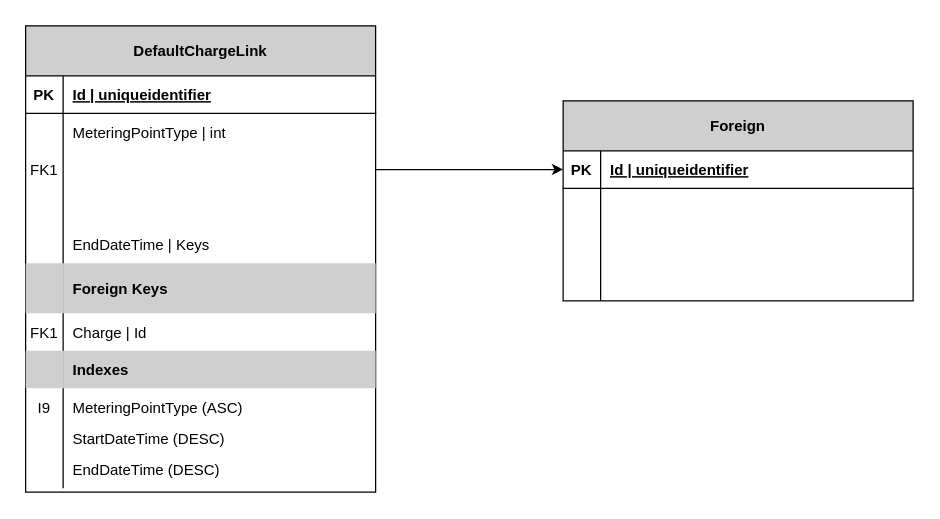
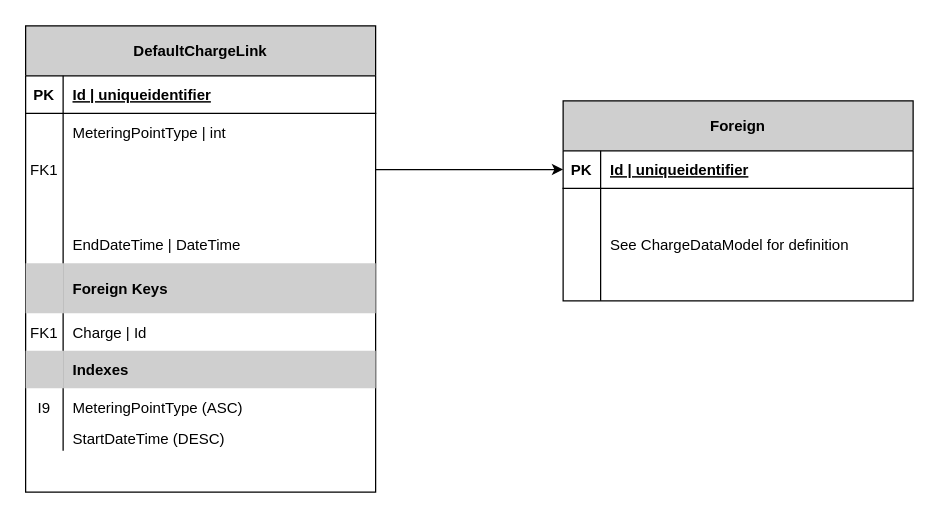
  <mxCell id="0" />
  <mxCell id="1" parent="0" />
  <mxCell id="2" value="DefaultChargeLink" style="shape=table;startSize=40;container=1;collapsible=1;childLayout=tableLayout;fixedRows=1;rowLines=0;fontStyle=1;align=center;resizeLast=1;fillColor=#CFCFCF;" parent="1" vertex="1"><mxGeometry x="20" y="20" width="280" height="373" as="geometry" /></mxCell>
  <mxCell id="3" value="" style="shape=partialRectangle;collapsible=0;dropTarget=0;pointerEvents=0;fillColor=none;top=0;left=0;bottom=1;right=0;points=[[0,0.5],[1,0.5]];portConstraint=eastwest;" parent="2" vertex="1"><mxGeometry y="40" width="280" height="30" as="geometry" /></mxCell>
  <mxCell id="4" value="PK" style="shape=partialRectangle;connectable=0;fillColor=none;top=0;left=0;bottom=0;right=0;fontStyle=1;overflow=hidden;" parent="3" vertex="1"><mxGeometry width="30" height="30" as="geometry" /></mxCell>
  <mxCell id="5" value="Id | uniqueidentifier" style="shape=partialRectangle;connectable=0;fillColor=none;top=0;left=0;bottom=0;right=0;align=left;spacingLeft=6;fontStyle=5;overflow=hidden;" parent="3" vertex="1"><mxGeometry x="30" width="250" height="30" as="geometry" /></mxCell>
  <mxCell id="6" value="" style="shape=partialRectangle;collapsible=0;dropTarget=0;pointerEvents=0;fillColor=none;top=0;left=0;bottom=0;right=0;points=[[0,0.5],[1,0.5]];portConstraint=eastwest;" parent="2" vertex="1"><mxGeometry y="70" width="280" height="30" as="geometry" /></mxCell>
  <mxCell id="7" value="" style="shape=partialRectangle;connectable=0;fillColor=none;top=0;left=0;bottom=0;right=0;editable=1;overflow=hidden;" parent="6" vertex="1"><mxGeometry width="30" height="30" as="geometry" /></mxCell>
  <mxCell id="8" value="MeteringPointType | int" style="shape=partialRectangle;connectable=0;fillColor=none;top=0;left=0;bottom=0;right=0;align=left;spacingLeft=6;overflow=hidden;" parent="6" vertex="1"><mxGeometry x="30" width="250" height="30" as="geometry" /></mxCell>
  <mxCell id="9" value="" style="shape=partialRectangle;collapsible=0;dropTarget=0;pointerEvents=0;fillColor=none;top=0;left=0;bottom=0;right=0;points=[[0,0.5],[1,0.5]];portConstraint=eastwest;" parent="2" vertex="1"><mxGeometry y="100" width="280" height="30" as="geometry" /></mxCell>
  <mxCell id="10" value="FK1" style="shape=partialRectangle;connectable=0;fillColor=none;top=0;left=0;bottom=0;right=0;editable=1;overflow=hidden;" parent="9" vertex="1"><mxGeometry width="30" height="30" as="geometry" /></mxCell>
  <mxCell id="11" value="" style="shape=partialRectangle;collapsible=0;dropTarget=0;pointerEvents=0;fillColor=none;top=0;left=0;bottom=0;right=0;points=[[0,0.5],[1,0.5]];portConstraint=eastwest;" parent="2" vertex="1"><mxGeometry y="130" width="280" height="30" as="geometry" /></mxCell>
  <mxCell id="12" value="" style="shape=partialRectangle;connectable=0;fillColor=none;top=0;left=0;bottom=0;right=0;editable=1;overflow=hidden;" parent="11" vertex="1"><mxGeometry width="30" height="30" as="geometry" /></mxCell>
  <mxCell id="13" style="shape=partialRectangle;collapsible=0;dropTarget=0;pointerEvents=0;fillColor=none;top=0;left=0;bottom=0;right=0;points=[[0,0.5],[1,0.5]];portConstraint=eastwest;" parent="2" vertex="1"><mxGeometry y="160" width="280" height="30" as="geometry" /></mxCell>
  <mxCell id="14" value="" style="shape=partialRectangle;connectable=0;fillColor=none;top=0;left=0;bottom=0;right=0;editable=1;overflow=hidden;" parent="13" vertex="1"><mxGeometry width="30" height="30" as="geometry" /></mxCell>
- <mxCell id="15" value="EndDateTime | Keys" style="shape=partialRectangle;connectable=0;fillColor=none;top=0;left=0;bottom=0;right=0;align=left;spacingLeft=6;overflow=hidden;" parent="13" vertex="1"><mxGeometry x="30" width="250" height="30" as="geometry" /></mxCell>
+ <mxCell id="15" value="EndDateTime | DateTime" style="shape=partialRectangle;connectable=0;fillColor=none;top=0;left=0;bottom=0;right=0;align=left;spacingLeft=6;overflow=hidden;" parent="13" vertex="1"><mxGeometry x="30" width="250" height="30" as="geometry" /></mxCell>
  <mxCell id="16" style="shape=partialRectangle;collapsible=0;dropTarget=0;pointerEvents=0;fillColor=none;top=0;left=0;bottom=0;right=0;points=[[0,0.5],[1,0.5]];portConstraint=eastwest;" parent="2" vertex="1"><mxGeometry y="190" width="280" height="40" as="geometry" /></mxCell>
  <mxCell id="17" style="shape=partialRectangle;connectable=0;top=0;left=0;bottom=0;right=0;editable=1;overflow=hidden;strokeColor=#CFCFCF;fillColor=#CFCFCF;" parent="16" vertex="1"><mxGeometry width="30" height="40" as="geometry" /></mxCell>
  <mxCell id="18" value="Foreign Keys" style="shape=partialRectangle;connectable=0;top=0;left=0;bottom=0;right=0;align=left;spacingLeft=6;overflow=hidden;strokeColor=#CFCFCF;fillColor=#CFCFCF;fontStyle=1" parent="16" vertex="1"><mxGeometry x="30" width="250" height="40" as="geometry" /></mxCell>
  <mxCell id="19" style="shape=partialRectangle;collapsible=0;dropTarget=0;pointerEvents=0;fillColor=none;top=0;left=0;bottom=0;right=0;points=[[0,0.5],[1,0.5]];portConstraint=eastwest;" parent="2" vertex="1"><mxGeometry y="230" width="280" height="30" as="geometry" /></mxCell>
  <mxCell id="20" value="FK1" style="shape=partialRectangle;connectable=0;fillColor=none;top=0;left=0;bottom=0;right=0;editable=1;overflow=hidden;" parent="19" vertex="1"><mxGeometry width="30" height="30" as="geometry" /></mxCell>
  <mxCell id="21" value="Charge | Id" style="shape=partialRectangle;connectable=0;fillColor=none;top=0;left=0;bottom=0;right=0;align=left;spacingLeft=6;overflow=hidden;" parent="19" vertex="1"><mxGeometry x="30" width="250" height="30" as="geometry" /></mxCell>
  <mxCell id="22" style="shape=partialRectangle;collapsible=0;dropTarget=0;pointerEvents=0;fillColor=none;top=0;left=0;bottom=0;right=0;points=[[0,0.5],[1,0.5]];portConstraint=eastwest;" parent="2" vertex="1"><mxGeometry y="260" width="280" height="30" as="geometry" /></mxCell>
  <mxCell id="23" style="shape=partialRectangle;connectable=0;top=0;left=0;bottom=0;right=0;editable=1;overflow=hidden;fillColor=#CFCFCF;" parent="22" vertex="1"><mxGeometry width="30" height="30" as="geometry" /></mxCell>
  <mxCell id="24" value="Indexes" style="shape=partialRectangle;connectable=0;top=0;left=0;bottom=0;right=0;align=left;spacingLeft=6;overflow=hidden;fillColor=#CFCFCF;fontStyle=1" parent="22" vertex="1"><mxGeometry x="30" width="250" height="30" as="geometry" /></mxCell>
  <mxCell id="25" style="shape=partialRectangle;collapsible=0;dropTarget=0;pointerEvents=0;fillColor=none;top=0;left=0;bottom=0;right=0;points=[[0,0.5],[1,0.5]];portConstraint=eastwest;" parent="2" vertex="1"><mxGeometry y="290" width="280" height="30" as="geometry" /></mxCell>
  <mxCell id="26" value="I9" style="shape=partialRectangle;connectable=0;fillColor=none;top=0;left=0;bottom=0;right=0;editable=1;overflow=hidden;" parent="25" vertex="1"><mxGeometry width="30" height="30" as="geometry" /></mxCell>
  <mxCell id="27" value="MeteringPointType (ASC)" style="shape=partialRectangle;connectable=0;fillColor=none;top=0;left=0;bottom=0;right=0;align=left;spacingLeft=6;overflow=hidden;" parent="25" vertex="1"><mxGeometry x="30" width="250" height="30" as="geometry" /></mxCell>
  <mxCell id="28" style="shape=partialRectangle;collapsible=0;dropTarget=0;pointerEvents=0;fillColor=none;top=0;left=0;bottom=0;right=0;points=[[0,0.5],[1,0.5]];portConstraint=eastwest;" parent="2" vertex="1"><mxGeometry y="320" width="280" height="20" as="geometry" /></mxCell>
  <mxCell id="29" style="shape=partialRectangle;connectable=0;fillColor=none;top=0;left=0;bottom=0;right=0;editable=1;overflow=hidden;" parent="28" vertex="1"><mxGeometry width="30" height="20" as="geometry" /></mxCell>
  <mxCell id="30" value="StartDateTime (DESC)" style="shape=partialRectangle;connectable=0;fillColor=none;top=0;left=0;bottom=0;right=0;align=left;spacingLeft=6;overflow=hidden;" parent="28" vertex="1"><mxGeometry x="30" width="250" height="20" as="geometry" /></mxCell>
  <mxCell id="31" style="shape=partialRectangle;collapsible=0;dropTarget=0;pointerEvents=0;fillColor=none;top=0;left=0;bottom=0;right=0;points=[[0,0.5],[1,0.5]];portConstraint=eastwest;" parent="2" vertex="1"><mxGeometry y="340" width="280" height="30" as="geometry" /></mxCell>
  <mxCell id="32" style="shape=partialRectangle;connectable=0;fillColor=none;top=0;left=0;bottom=0;right=0;editable=1;overflow=hidden;" parent="31" vertex="1"><mxGeometry width="30" height="30" as="geometry" /></mxCell>
- <mxCell id="33" value="EndDateTime (DESC)" style="shape=partialRectangle;connectable=0;fillColor=none;top=0;left=0;bottom=0;right=0;align=left;spacingLeft=6;overflow=hidden;" parent="31" vertex="1"><mxGeometry x="30" width="250" height="30" as="geometry" /></mxCell>
  <mxCell id="34" value="Foreign" style="shape=table;startSize=40;container=1;collapsible=1;childLayout=tableLayout;fixedRows=1;rowLines=0;fontStyle=1;align=center;resizeLast=1;fillColor=#CFCFCF;" parent="1" vertex="1"><mxGeometry x="450" y="80" width="280" height="160" as="geometry" /></mxCell>
  <mxCell id="35" value="" style="shape=partialRectangle;collapsible=0;dropTarget=0;pointerEvents=0;fillColor=none;top=0;left=0;bottom=1;right=0;points=[[0,0.5],[1,0.5]];portConstraint=eastwest;" parent="34" vertex="1"><mxGeometry y="40" width="280" height="30" as="geometry" /></mxCell>
  <mxCell id="36" value="PK" style="shape=partialRectangle;connectable=0;fillColor=none;top=0;left=0;bottom=0;right=0;fontStyle=1;overflow=hidden;" parent="35" vertex="1"><mxGeometry width="30" height="30" as="geometry" /></mxCell>
  <mxCell id="37" value="Id | uniqueidentifier" style="shape=partialRectangle;connectable=0;fillColor=none;top=0;left=0;bottom=0;right=0;align=left;spacingLeft=6;fontStyle=5;overflow=hidden;" parent="35" vertex="1"><mxGeometry x="30" width="250" height="30" as="geometry" /></mxCell>
  <mxCell id="38" value="" style="shape=partialRectangle;collapsible=0;dropTarget=0;pointerEvents=0;fillColor=none;top=0;left=0;bottom=0;right=0;points=[[0,0.5],[1,0.5]];portConstraint=eastwest;" parent="34" vertex="1"><mxGeometry y="70" width="280" height="30" as="geometry" /></mxCell>
  <mxCell id="39" value="" style="shape=partialRectangle;connectable=0;fillColor=none;top=0;left=0;bottom=0;right=0;editable=1;overflow=hidden;" parent="38" vertex="1"><mxGeometry width="30" height="30" as="geometry" /></mxCell>
  <mxCell id="40" value="" style="shape=partialRectangle;connectable=0;fillColor=none;top=0;left=0;bottom=0;right=0;align=left;spacingLeft=6;overflow=hidden;" parent="38" vertex="1"><mxGeometry x="30" width="250" height="30" as="geometry" /></mxCell>
  <mxCell id="41" value="" style="shape=partialRectangle;collapsible=0;dropTarget=0;pointerEvents=0;fillColor=none;top=0;left=0;bottom=0;right=0;points=[[0,0.5],[1,0.5]];portConstraint=eastwest;" parent="34" vertex="1"><mxGeometry y="100" width="280" height="30" as="geometry" /></mxCell>
  <mxCell id="42" value="&#10;&#10;&lt;span style=&quot;color: rgb(0, 0, 0); font-family: helvetica; font-size: 12px; font-style: normal; font-weight: 400; letter-spacing: normal; text-align: left; text-indent: 0px; text-transform: none; word-spacing: 0px; background-color: rgb(248, 249, 250); display: inline; float: none;&quot;&gt;See ChargeDataModel for definition&lt;/span&gt;&#10;&#10;" style="shape=partialRectangle;connectable=0;fillColor=none;top=0;left=0;bottom=0;right=0;editable=1;overflow=hidden;" parent="41" vertex="1"><mxGeometry width="30" height="30" as="geometry" /></mxCell>
+ <mxCell id="43" value="See ChargeDataModel for definition" style="shape=partialRectangle;connectable=0;fillColor=none;top=0;left=0;bottom=0;right=0;align=left;spacingLeft=6;overflow=hidden;" parent="41" vertex="1"><mxGeometry x="30" width="250" height="30" as="geometry" /></mxCell>
  <mxCell id="44" value="" style="shape=partialRectangle;collapsible=0;dropTarget=0;pointerEvents=0;fillColor=none;top=0;left=0;bottom=0;right=0;points=[[0,0.5],[1,0.5]];portConstraint=eastwest;" parent="34" vertex="1"><mxGeometry y="130" width="280" height="30" as="geometry" /></mxCell>
  <mxCell id="45" value="" style="shape=partialRectangle;connectable=0;fillColor=none;top=0;left=0;bottom=0;right=0;editable=1;overflow=hidden;" parent="44" vertex="1"><mxGeometry width="30" height="30" as="geometry" /></mxCell>
  <mxCell id="46" value="" style="shape=partialRectangle;connectable=0;fillColor=none;top=0;left=0;bottom=0;right=0;align=left;spacingLeft=6;overflow=hidden;" parent="44" vertex="1"><mxGeometry x="30" width="250" height="30" as="geometry" /></mxCell>
  <mxCell id="47" style="edgeStyle=orthogonalEdgeStyle;rounded=0;orthogonalLoop=1;jettySize=auto;html=1;entryX=0;entryY=0.5;entryDx=0;entryDy=0;" parent="1" source="9" target="35" edge="1"><mxGeometry relative="1" as="geometry" /></mxCell>
